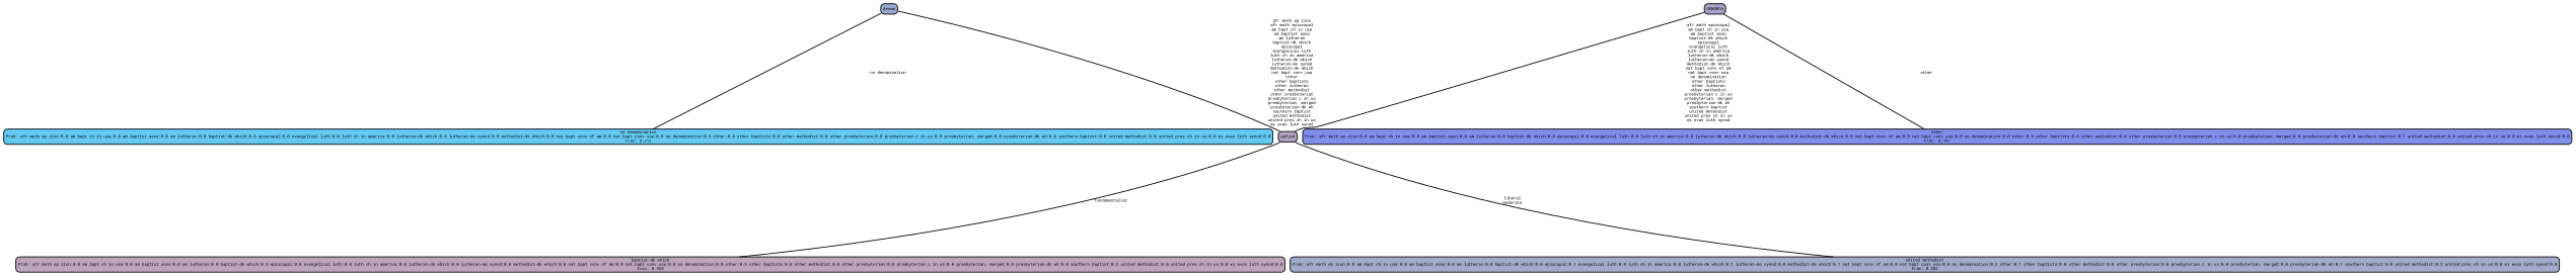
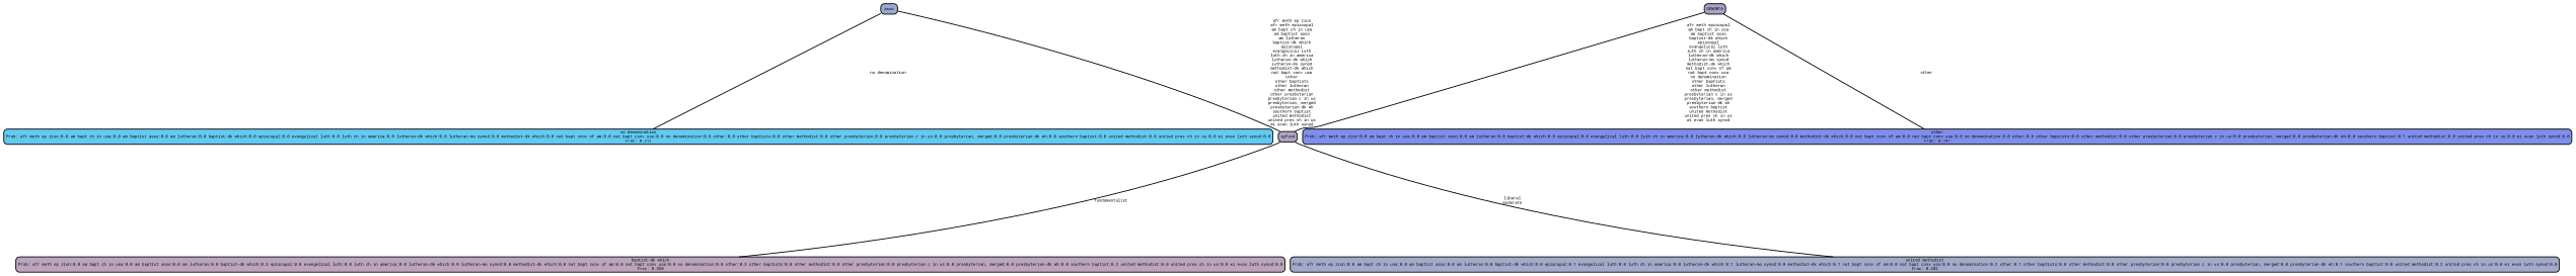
  graph {
    fontname="Roboto Mono"
    ranksep="0 equally"
    splines=straight
    node [color=black fontcolor=black fontname="Roboto Mono" penwidth=3 shape=box style="filled, rounded"]
    edge [color=black fontname="Roboto Mono" penwidth=3]
    n1 [fillcolor="#63c9f2" label="no denomination\nProb: afr meth ep zion:0.0 am bapt ch in usa:0.0 am baptist asso:0.0 am lutheran:0.0 baptist-dk which:0.0 episcopal:0.0 evangelical luth:0.0 luth ch in america:0.0 lutheran-dk which:0.0 lutheran-mo synod:0.0 methodist-dk which:0.0 nat bapt conv of am:0.0 nat bapt conv usa:0.0 no denomination:0.8 other:0.0 other baptists:0.0 other methodist:0.0 other presbyterian:0.0 presbyterian c in us:0.0 presbyterian, merged:0.0 presbyterian-dk wh:0.0 southern baptist:0.0 united methodist:0.0 united pres ch in us:0.0 wi evan luth synod:0.0\nFrac: 0.213"]
-   n2 [fillcolor="#99aad2" label=denom]
+   n2 [fillcolor="#99aad2" label=asso]
    n3 [fillcolor="#b0a6c2" label=spfund]
    n4 [fillcolor="#a7a2c9" label=DENOM16]
    n5 [fillcolor="#7f8eeb" label="other\nProb: afr meth ep zion:0.0 am bapt ch in usa:0.0 am baptist asso:0.0 am lutheran:0.0 baptist-dk which:0.0 episcopal:0.0 evangelical luth:0.0 luth ch in america:0.0 lutheran-dk which:0.0 lutheran-mo synod:0.0 methodist-dk which:0.0 nat bapt conv of am:0.0 nat bapt conv usa:0.0 no denomination:0.0 other:0.6 other baptists:0.0 other methodist:0.0 other presbyterian:0.0 presbyterian c in us:0.0 presbyterian, merged:0.0 presbyterian-dk wh:0.0 southern baptist:0.1 united methodist:0.0 united pres ch in us:0.0 wi evan luth synod:0.0\nFrac: 0.147"]
    n6 [fillcolor="#bba4bc" label="baptist-dk which\nProb: afr meth ep zion:0.0 am bapt ch in usa:0.0 am baptist asso:0.0 am lutheran:0.0 baptist-dk which:0.3 episcopal:0.0 evangelical luth:0.0 luth ch in america:0.0 lutheran-dk which:0.0 lutheran-mo synod:0.0 methodist-dk which:0.0 nat bapt conv of am:0.0 nat bapt conv usa:0.0 no denomination:0.0 other:0.3 other baptists:0.0 other methodist:0.0 other presbyterian:0.0 presbyterian c in us:0.0 presbyterian, merged:0.0 presbyterian-dk wh:0.0 southern baptist:0.2 united methodist:0.0 united pres ch in us:0.0 wi evan luth synod:0.0\nFrac: 0.358"]
    n7 [fillcolor="#a2a9c9" label="united methodist\nProb: afr meth ep zion:0.0 am bapt ch in usa:0.0 am baptist asso:0.0 am lutheran:0.0 baptist-dk which:0.0 episcopal:0.1 evangelical luth:0.0 luth ch in america:0.0 lutheran-dk which:0.1 lutheran-mo synod:0.0 methodist-dk which:0.1 nat bapt conv of am:0.0 nat bapt conv usa:0.0 no denomination:0.2 other:0.1 other baptists:0.0 other methodist:0.0 other presbyterian:0.0 presbyterian c in us:0.0 presbyterian, merged:0.0 presbyterian-dk wh:0.1 southern baptist:0.0 united methodist:0.2 united pres ch in us:0.0 wi evan luth synod:0.0\nFrac: 0.282"]
    subgraph sub_1 {
      rank=same
    }
    n2 -- n1 [label=" no denomination"]
    n2 -- n3 [label=" afr meth ep zion\n afr meth episcopal\n am bapt ch in usa\n am baptist asso\n am lutheran\n baptist-dk which\n episcopal\n evangelical luth\n luth ch in america\n lutheran-dk which\n lutheran-mo synod\n methodist-dk which\n nat bapt conv usa\n other\n other baptists\n other lutheran\n other methodist\n other presbyterian\n presbyterian c in us\n presbyterian, merged\n presbyterian-dk wh\n southern baptist\n united methodist\n united pres ch in us\n wi evan luth synod"]
    n3 -- n6 [label=" fundamentalist"]
    n3 -- n7 [label=" liberal\n moderate"]
    n4 -- n3 [label=" afr meth episcopal\n am bapt ch in usa\n am baptist asso\n baptist-dk which\n episcopal\n evangelical luth\n luth ch in america\n lutheran-dk which\n lutheran-mo synod\n methodist-dk which\n nat bapt conv of am\n nat bapt conv usa\n no denomination\n other baptists\n other lutheran\n other methodist\n presbyterian c in us\n presbyterian, merged\n presbyterian-dk wh\n southern baptist\n united methodist\n united pres ch in us\n wi evan luth synod"]
    n4 -- n5 [label=" other"]
  }
